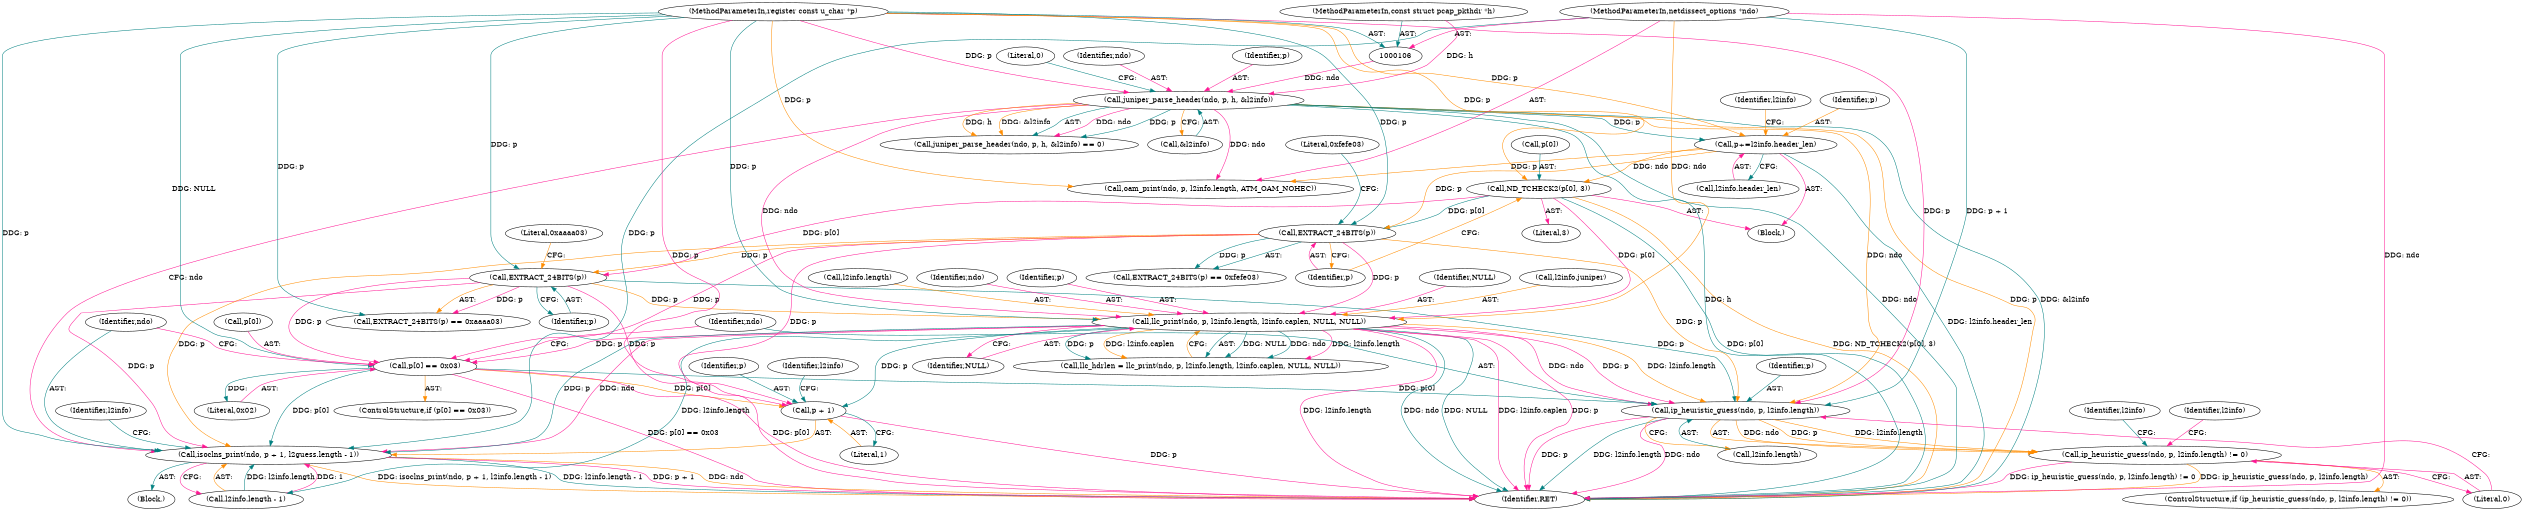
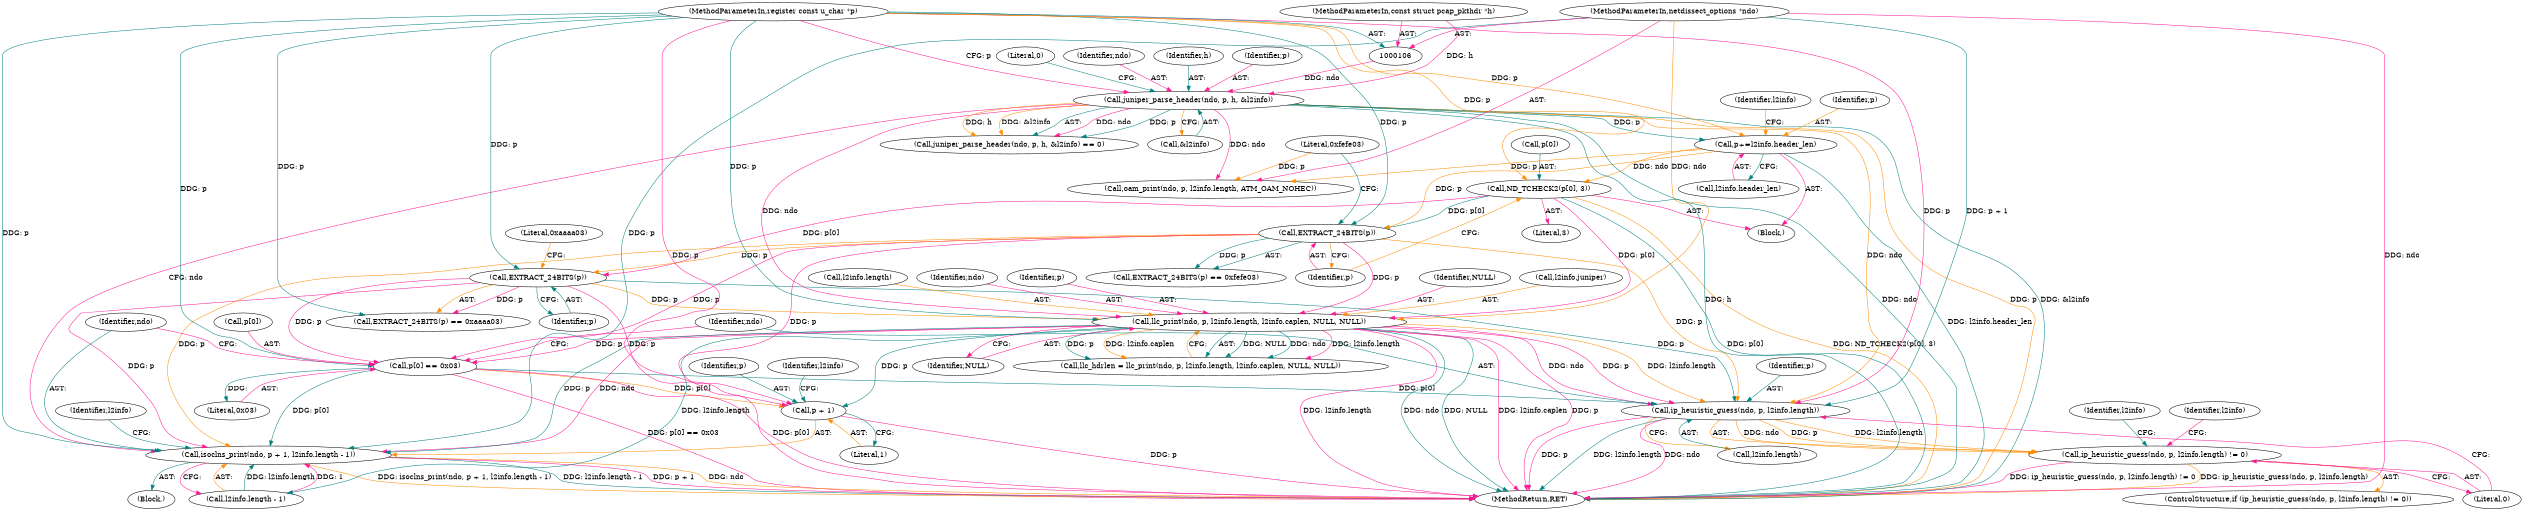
  digraph {
    edge [color=deeppink]
    n1 [label="(Call,p[0] == 0x03)"]
-   n2 [label="(Call,isoclns_print(ndo, p + 1, l2guess.length - 1))"]
+   n2 [label="(Call,isoclns_print(ndo, p + 1, l2info.length - 1))"]
    n3 [label="(Call,p + 1)"]
    n4 [label="(Call,ip_heuristic_guess(ndo, p, l2info.length))"]
-   n5 [label="(ControlStructure,if (p[0] == 0x03))"]
-   n6 [label="(Identifier,RET)"]
-   n7 [label="(Literal,0x02)"]
+   n6 [label="(MethodReturn,RET)"]
+   n7 [label="(Literal,0x03)"]
    n8 [label="(Call,l2info.length - 1)"]
    n9 [label="(Block,)"]
    n10 [label="(Literal,1)"]
    n11 [label="(Call,ip_heuristic_guess(ndo, p, l2info.length) != 0)"]
    n12 [label="(Call,l2info.length)"]
    n13 [label="(Call,EXTRACT_24BITS(p))"]
    n14 [label="(Call,llc_print(ndo, p, l2info.length, l2info.caplen, NULL, NULL))"]
    n15 [label="(Identifier,p)"]
    n16 [label="(Call,EXTRACT_24BITS(p) == 0xaaaa03)"]
    n17 [label="(Identifier,NULL)"]
    n18 [label="(Call,llc_hdrlen = llc_print(ndo, p, l2info.length, l2info.caplen, NULL, NULL))"]
    n19 [label="(Call,ND_TCHECK2(p[0], 3))"]
    n20 [label="(Call,EXTRACT_24BITS(p))"]
    n21 [label="(Block,)"]
    n22 [label="(Literal,3)"]
    n23 [label="(Call,EXTRACT_24BITS(p) == 0xfefe03)"]
    n24 [label="(Identifier,p)"]
    n25 [label="(Call,p+=l2info.header_len)"]
    n26 [label="(Call,l2info.header_len)"]
    n27 [label="(Call,oam_print(ndo, p, l2info.length, ATM_OAM_NOHEC))"]
    n28 [label="(Call,juniper_parse_header(ndo, p, h, &l2info))"]
    n29 [label="(Call,juniper_parse_header(ndo, p, h, &l2info) == 0)"]
    n30 [label="(Call,&l2info)"]
    n31 [label="(MethodParameterIn,netdissect_options *ndo)"]
    1000106
    n33 [label="(MethodParameterIn,register const u_char *p)"]
    n34 [label="(MethodParameterIn,const struct pcap_pkthdr *h)"]
    n35 [label="(ControlStructure,if (ip_heuristic_guess(ndo, p, l2info.length) != 0))"]
    n36 [label="(Literal,0)"]
    n37 [label="(Literal,0xaaaa03)"]
    n38 [label="(Call,l2info.length)"]
    n39 [label="(Literal,0xfefe03)"]
    n40 [label="(Identifier,l2info)"]
    n41 [label="(Identifier,l2info)"]
    n42 [label="(Identifier,l2info)"]
    n43 [label="(Identifier,ndo)"]
+   n44 [label="(Identifier,h)"]
    n45 [label="(Identifier,p)"]
    n46 [label="(Identifier,p)"]
    n47 [label="(Literal,0)"]
    n48 [label="(Identifier,p)"]
    n49 [label="(Identifier,p)"]
    n50 [label="(Call,p[0])"]
    n51 [label="(Identifier,p)"]
    n52 [label="(Identifier,l2info)"]
    n53 [label="(Identifier,ndo)"]
    n54 [label="(Identifier,NULL)"]
    n55 [label="(Identifier,ndo)"]
    n56 [label="(Call,l2info.juniper)"]
    n57 [label="(Identifier,ndo)"]
    n58 [label="(Identifier,l2info)"]
    n59 [label="(Call,p[0])"]
    n1 -> n2 [color=teal label="DDG: p[0]"]
    n1 -> n3 [color=darkorange label="DDG: p[0]"]
    n1 -> n4 [color=teal label="DDG: p[0]"]
-   n1 -> n5 [color=darkorange label="AST: "]
    n1 -> n6 [label="DDG: p[0] == 0x03"]
    n1 -> n6 [label="DDG: p[0]"]
    n1 -> n7 [color=teal label="DDG: "]
    n2 -> n6 [color=darkorange label="DDG: ndo"]
    n2 -> n6 [color=darkorange label="DDG: isoclns_print(ndo, p + 1, l2info.length - 1)"]
    n2 -> n6 [color=teal label="DDG: l2info.length - 1"]
    n2 -> n6 [label="DDG: p + 1"]
    n2 -> n8 [label="CFG: "]
    n2 -> n9 [color=teal label="AST: "]
    n3 -> n2 [color=darkorange label="AST: "]
    n3 -> n6 [label="DDG: p"]
    n3 -> n10 [color=teal label="CFG: "]
    n4 -> n6 [color=teal label="DDG: l2info.length"]
    n4 -> n6 [label="DDG: ndo"]
    n4 -> n6 [label="DDG: p"]
    n4 -> n11 [color=darkorange label="AST: "]
    n4 -> n11 [color=darkorange label="DDG: ndo"]
    n4 -> n11 [color=darkorange label="DDG: p"]
    n4 -> n11 [color=darkorange label="DDG: l2info.length"]
    n4 -> n12 [color=darkorange label="CFG: "]
    n7 -> n1 [label="AST: "]
    n8 -> n2 [color=darkorange label="AST: "]
    n8 -> n2 [color=teal label="DDG: l2info.length"]
    n8 -> n2 [label="DDG: 1"]
    n10 -> n3 [color=darkorange label="AST: "]
    n11 -> n6 [color=darkorange label="DDG: ip_heuristic_guess(ndo, p, l2info.length)"]
    n11 -> n6 [label="DDG: ip_heuristic_guess(ndo, p, l2info.length) != 0"]
    n11 -> n35 [color=darkorange label="AST: "]
    n11 -> n36 [label="CFG: "]
    n12 -> n4 [color=teal label="AST: "]
    n13 -> n1 [label="DDG: p"]
    n13 -> n2 [label="DDG: p"]
    n13 -> n3 [label="DDG: p"]
    n13 -> n4 [color=teal label="DDG: p"]
    n13 -> n14 [color=darkorange label="DDG: p"]
    n13 -> n15 [color=teal label="CFG: "]
    n13 -> n16 [color=darkorange label="AST: "]
    n13 -> n16 [label="DDG: p"]
    n14 -> n1 [label="DDG: p"]
    n14 -> n2 [label="DDG: ndo"]
    n14 -> n2 [color=teal label="DDG: p"]
    n14 -> n3 [color=teal label="DDG: p"]
    n14 -> n4 [label="DDG: ndo"]
    n14 -> n4 [label="DDG: p"]
    n14 -> n4 [color=darkorange label="DDG: l2info.length"]
    n14 -> n6 [color=teal label="DDG: NULL"]
    n14 -> n6 [label="DDG: l2info.caplen"]
    n14 -> n6 [label="DDG: p"]
    n14 -> n6 [label="DDG: l2info.length"]
    n14 -> n6 [color=teal label="DDG: ndo"]
    n14 -> n8 [color=teal label="DDG: l2info.length"]
    n14 -> n17 [label="CFG: "]
    n14 -> n18 [color=teal label="AST: "]
    n14 -> n18 [color=teal label="DDG: NULL"]
    n14 -> n18 [color=teal label="DDG: ndo"]
    n14 -> n18 [label="DDG: l2info.length"]
    n14 -> n18 [color=teal label="DDG: p"]
    n14 -> n18 [color=darkorange label="DDG: l2info.caplen"]
    n15 -> n13 [color=teal label="AST: "]
    n17 -> n14 [label="AST: "]
    n18 -> n14 [color=darkorange label="CFG: "]
    n19 -> n6 [color=teal label="DDG: p[0]"]
    n19 -> n6 [color=darkorange label="DDG: ND_TCHECK2(p[0], 3)"]
    n19 -> n13 [label="DDG: p[0]"]
    n19 -> n14 [label="DDG: p[0]"]
    n19 -> n20 [color=teal label="DDG: p[0]"]
    n19 -> n21 [label="AST: "]
    n19 -> n22 [label="AST: "]
    n20 -> n1 [label="DDG: p"]
    n20 -> n2 [color=darkorange label="DDG: p"]
    n20 -> n3 [label="DDG: p"]
    n20 -> n4 [color=darkorange label="DDG: p"]
    n20 -> n13 [color=darkorange label="DDG: p"]
    n20 -> n14 [label="DDG: p"]
    n20 -> n23 [color=teal label="AST: "]
    n20 -> n23 [color=teal label="DDG: p"]
    n20 -> n24 [color=darkorange label="CFG: "]
    n24 -> n19 [color=darkorange label="CFG: "]
    n24 -> n20 [label="AST: "]
    n25 -> n6 [color=teal label="DDG: l2info.header_len"]
    n25 -> n19 [color=darkorange label="DDG: ndo"]
    n25 -> n20 [color=darkorange label="DDG: p"]
    n25 -> n21 [label="AST: "]
    n25 -> n26 [color=teal label="CFG: "]
    n25 -> n27 [color=darkorange label="DDG: p"]
    n26 -> n25 [label="AST: "]
    n28 -> n2 [label="CFG: ndo"]
    n28 -> n4 [color=darkorange label="DDG: ndo"]
    n28 -> n6 [color=teal label="DDG: h"]
    n28 -> n6 [color=teal label="DDG: ndo"]
    n28 -> n6 [color=darkorange label="DDG: p"]
    n28 -> n6 [color=teal label="DDG: &l2info"]
    n28 -> n14 [label="DDG: ndo"]
    n28 -> n25 [color=teal label="DDG: p"]
    n28 -> n27 [label="DDG: ndo"]
    n28 -> n29 [color=teal label="AST: "]
    n28 -> n29 [label="DDG: ndo"]
    n28 -> n29 [color=teal label="DDG: p"]
    n28 -> n29 [color=darkorange label="DDG: h"]
    n28 -> n29 [color=darkorange label="DDG: &l2info"]
    n28 -> n30 [color=darkorange label="CFG: "]
    n30 -> n28 [color=teal label="AST: "]
    n31 -> n2 [color=teal label="DDG: p"]
    n31 -> n4 [color=teal label="DDG: p + 1"]
    n31 -> n6 [label="DDG: ndo"]
    n31 -> n14 [color=darkorange label="DDG: ndo"]
    n31 -> n27 [label="AST: "]
    n31 -> 1000106 [label="AST: "]
    1000106 -> n28 [label="DDG: ndo"]
-   n33 -> n1 [color=teal label="DDG: NULL"]
+   n33 -> n1 [color=teal label="DDG: p"]
    n33 -> n2 [color=teal label="DDG: p"]
    n33 -> n4 [label="DDG: p"]
    n33 -> n6 [label="DDG: p"]
    n33 -> n13 [color=teal label="DDG: p"]
    n33 -> n14 [color=teal label="DDG: p"]
    n33 -> n16 [color=teal label="DDG: p"]
    n33 -> n19 [color=darkorange label="DDG: p"]
    n33 -> n20 [color=teal label="DDG: p"]
    n33 -> n25 [color=darkorange label="DDG: p"]
-   n33 -> n27 [color=darkorange label="DDG: p"]
-   n33 -> n28 [label="DDG: p"]
+   n39 -> n27 [color=darkorange label="DDG: p"]
+   n33 -> n28 [label="CFG: p"]
    n33 -> 1000106 [color=teal label="AST: "]
    n34 -> n28 [label="DDG: h"]
-   n34 -> 1000106 [color=teal label="AST: "]
+   n34 -> 1000106 [label="AST: "]
    n36 -> n4 [label="CFG: "]
    n36 -> n11 [label="AST: "]
    n37 -> n13 [color=darkorange label="CFG: "]
    n38 -> n14 [color=darkorange label="AST: "]
    n39 -> n20 [color=teal label="CFG: "]
    n40 -> n2 [color=teal label="CFG: "]
    n41 -> n3 [color=teal label="CFG: "]
    n42 -> n11 [label="CFG: "]
    n43 -> n14 [label="AST: "]
+   n44 -> n28 [color=teal label="AST: "]
    n45 -> n4 [color=teal label="AST: "]
    n46 -> n28 [label="AST: "]
    n47 -> n28 [color=teal label="CFG: "]
    n48 -> n25 [color=darkorange label="AST: "]
    n49 -> n3 [color=teal label="AST: "]
    n50 -> n19 [color=teal label="AST: "]
    n51 -> n14 [label="AST: "]
    n52 -> n25 [color=darkorange label="CFG: "]
    n53 -> n1 [label="CFG: "]
    n53 -> n4 [color=teal label="AST: "]
    n54 -> n14 [label="AST: "]
    n55 -> n28 [label="AST: "]
    n56 -> n14 [color=darkorange label="AST: "]
    n57 -> n1 [label="CFG: "]
    n57 -> n2 [color=teal label="AST: "]
    n58 -> n11 [color=teal label="CFG: "]
    n59 -> n1 [label="AST: "]
  }
